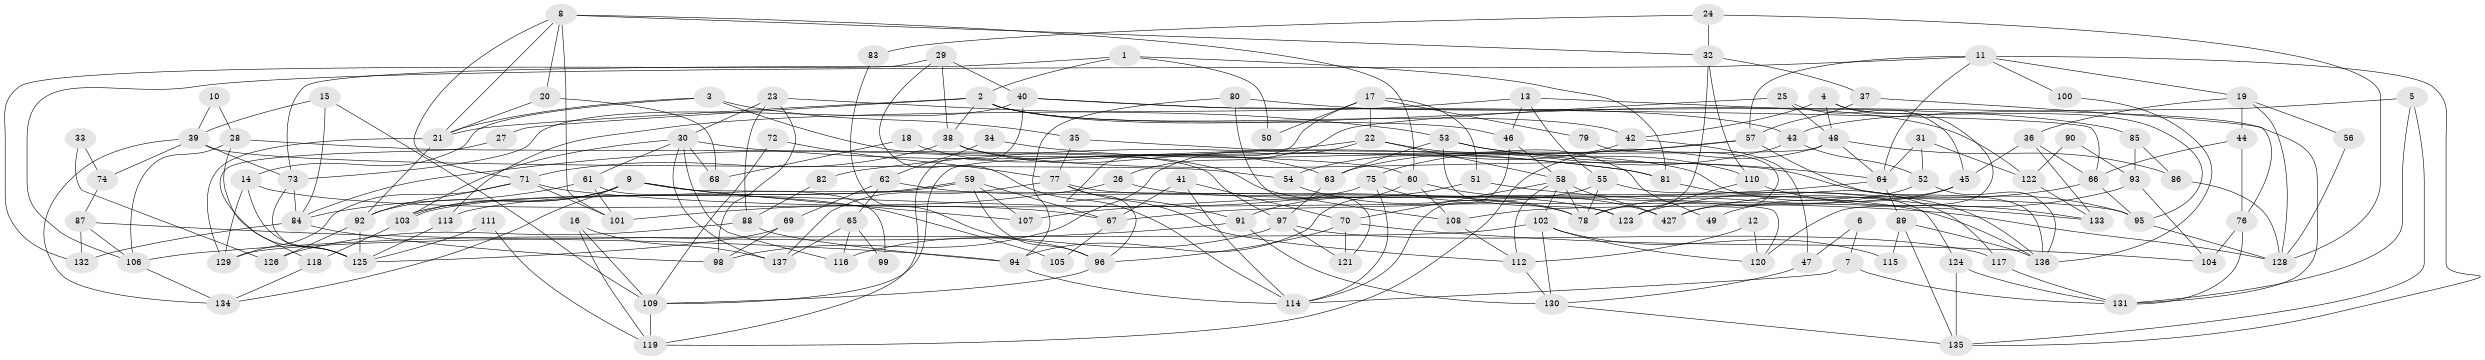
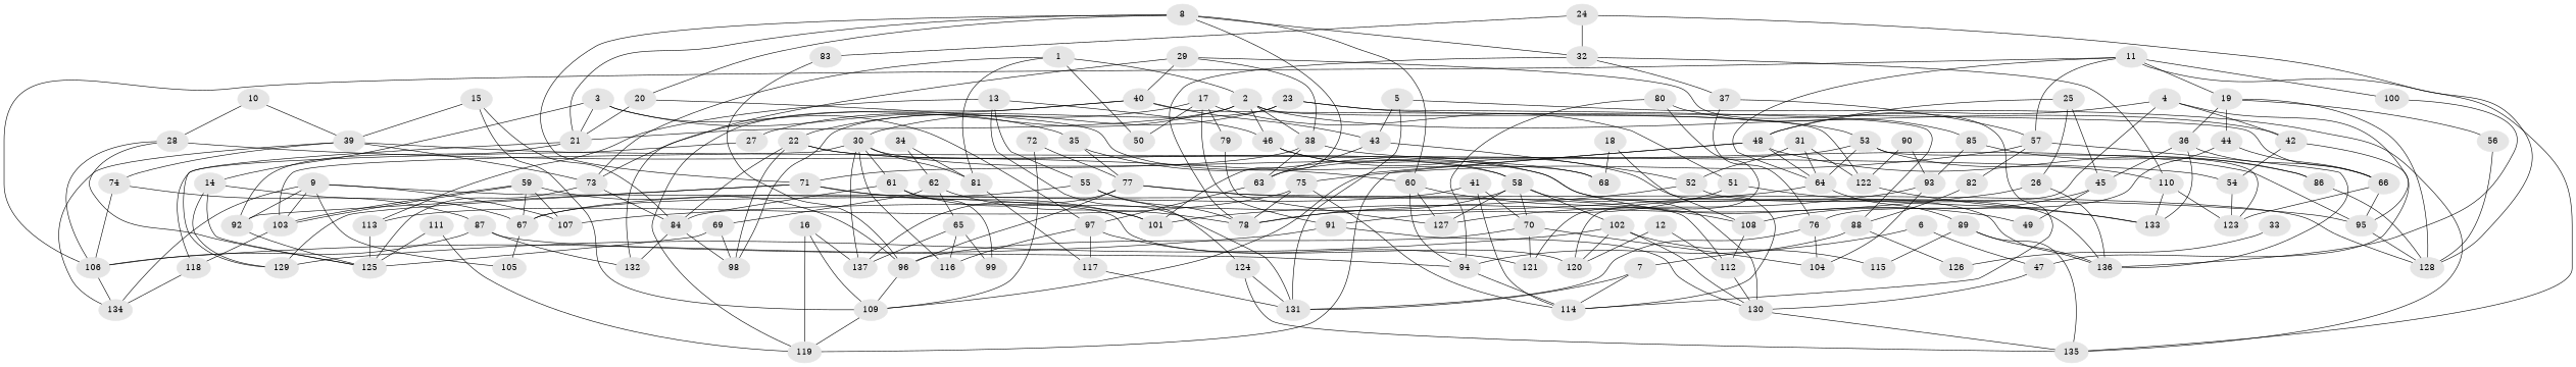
  graph {
    node [color=gray90 style=filled]
    1
    2
    50
    73
    81
    21
    27
    38
    42
    46
    122
    125
    84
    117
    92
    129
    118
    95
    71
    63
    47
    54
    114
    58
    133
    3
    14
    35
    97
    67
    136
    77
    116
    121
    4
    48
    120
    64
    109
    119
    86
    128
    5
    43
    131
    135
    52
    6
    7
    130
    8
    20
    32
    60
    101
    68
    37
    78
    110
    108
-   127 [label=427]
+   127
    94
    9
    103
    105
    107
    134
    126
    10
    28
    39
    106
    74
    11
    19
    57
    100
    36
    44
    56
    75
    82
    89
    12
    112
    13
    55
    113
    124
    15
    98
    132
    16
    137
    17
    22
    51
    79
    91
    49
    18
    45
    66
    76
    70
    102
    23
    30
    53
    88
    61
    123
    24
    83
    96
    25
    26
    29
    40
    99
    65
    31
    33
    87
    34
    62
    69
    104
    41
    115
    59
    72
    80
    85
    93
    90
    111
    1 -- 2
    1 -- 50
    1 -- 73
    1 -- 81
    2 -- 21
    2 -- 27
    2 -- 38
    2 -- 42
    2 -- 46
    2 -- 122
    73 -- 125
    73 -- 84
    81 -- 117
    21 -- 92
    21 -- 129
    27 -- 118
    38 -- 95
    38 -- 71
    38 -- 63
    42 -- 47
    42 -- 54
    46 -- 114
    46 -- 58
    122 -- 133
    84 -- 98
    84 -- 132
    117 -- 131
    92 -- 125
-   92 -- 126
    118 -- 134
    95 -- 128
    71 -- 92
    71 -- 129
    71 -- 128
    71 -- 101
    63 -- 97
    47 -- 130
    54 -- 123
    58 -- 78
    58 -- 127
-   58 -- 112
+   58 -- 130
    58 -- 70
    58 -- 102
    3 -- 21
    3 -- 14
    3 -- 35
    3 -- 97
    14 -- 125
    14 -- 129
    14 -- 67
    35 -- 136
    35 -- 77
    97 -- 117
    97 -- 116
    97 -- 121
    67 -- 105
    77 -- 95
    77 -- 112
    77 -- 137
    77 -- 96
    4 -- 42
    4 -- 95
    4 -- 48
    4 -- 120
    48 -- 64
    48 -- 109
    48 -- 119
    48 -- 86
    64 -- 107
    64 -- 89
    109 -- 119
    86 -- 128
    5 -- 43
    5 -- 131
    5 -- 135
    43 -- 63
    43 -- 52
    52 -- 136
    52 -- 78
    6 -- 47
    6 -- 7
    7 -- 114
    7 -- 131
    130 -- 135
    8 -- 21
    8 -- 71
    8 -- 20
    8 -- 32
    8 -- 60
    8 -- 101
    20 -- 21
    20 -- 68
    32 -- 37
    32 -- 78
    32 -- 110
    60 -- 108
    60 -- 127
    60 -- 94
    37 -- 57
    37 -- 76
    110 -- 133
    110 -- 123
    108 -- 112
    94 -- 114
    9 -- 92
    9 -- 120
    9 -- 103
    9 -- 105
    9 -- 107
    9 -- 134
    103 -- 118
    10 -- 28
    10 -- 39
    28 -- 125
    28 -- 60
    28 -- 106
    39 -- 73
    39 -- 54
    39 -- 134
    39 -- 74
    106 -- 134
    74 -- 87
    11 -- 64
    11 -- 135
    11 -- 106
    11 -- 19
    11 -- 57
    11 -- 100
    19 -- 128
    19 -- 36
    19 -- 44
    19 -- 56
    57 -- 136
    57 -- 75
    57 -- 82
    100 -- 136
    36 -- 133
    36 -- 45
    36 -- 66
    44 -- 66
    44 -- 76
    56 -- 128
    75 -- 114
    75 -- 78
    75 -- 113
    82 -- 88
    89 -- 136
    89 -- 135
    89 -- 115
    12 -- 120
    12 -- 112
    112 -- 130
    13 -- 46
    13 -- 131
    13 -- 55
    13 -- 113
    55 -- 67
    55 -- 78
    55 -- 124
    113 -- 125
    124 -- 131
    124 -- 135
    15 -- 84
    15 -- 109
    15 -- 39
    16 -- 109
    16 -- 119
    16 -- 137
    17 -- 50
    17 -- 22
    17 -- 51
    17 -- 79
    17 -- 91
    22 -- 84
    22 -- 58
    22 -- 98
    22 -- 49
    51 -- 133
    51 -- 91
    79 -- 127
    91 -- 130
    91 -- 106
    18 -- 68
    18 -- 108
    45 -- 108
    45 -- 49
    66 -- 95
    66 -- 123
    76 -- 131
    76 -- 104
    70 -- 121
    70 -- 96
    70 -- 104
    102 -- 129
    102 -- 120
    102 -- 130
    102 -- 115
    23 -- 98
    23 -- 30
    23 -- 53
    23 -- 88
    30 -- 81
    30 -- 116
    30 -- 68
    30 -- 103
    30 -- 137
    30 -- 61
    53 -- 63
    53 -- 64
    53 -- 110
    53 -- 123
    88 -- 94
    88 -- 126
    61 -- 84
    61 -- 101
    61 -- 99
    24 -- 128
    24 -- 32
    24 -- 83
    83 -- 96
    96 -- 109
    25 -- 48
    25 -- 45
    25 -- 26
    26 -- 136
    26 -- 101
    29 -- 38
    29 -- 114
    29 -- 132
    29 -- 40
    40 -- 73
    40 -- 119
    40 -- 43
    40 -- 66
    65 -- 116
    65 -- 137
    65 -- 99
    31 -- 122
    31 -- 64
    31 -- 52
    33 -- 126
-   33 -- 74
+   106 -- 74
    87 -- 94
    87 -- 106
    87 -- 132
    34 -- 81
    34 -- 62
    62 -- 78
    62 -- 65
    62 -- 69
    69 -- 125
    69 -- 98
    41 -- 114
    41 -- 67
    41 -- 70
    59 -- 67
    59 -- 103
    59 -- 103
    59 -- 107
    59 -- 96
    72 -- 77
    72 -- 109
    80 -- 121
    80 -- 94
    80 -- 85
    85 -- 86
    85 -- 93
    93 -- 127
    93 -- 104
    90 -- 122
    90 -- 93
    111 -- 125
    111 -- 119
  }
